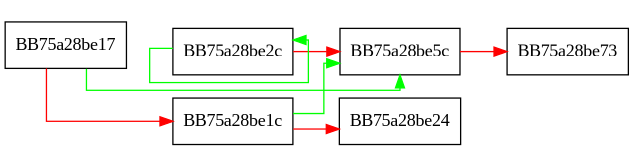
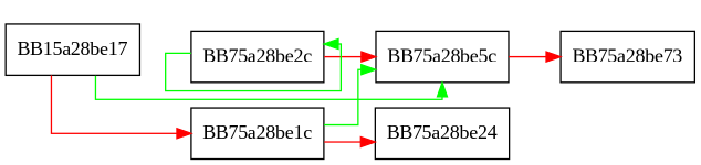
  digraph {
    fontname="Liberation Serif"
    rankdir=LR
    splines=ortho
    node [fontname="Liberation Serif" shape=box]
    edge [color=red fontname="Liberation Serif"]
-   BB75a28be17
+   BB75a28be17 [label=BB15a28be17]
    BB75a28be5c
    BB75a28be1c
    BB75a28be73
    BB75a28be24
    BB75a28be2c
    BB75a28be17 -> BB75a28be5c [color=green]
    BB75a28be17 -> BB75a28be1c
    BB75a28be5c -> BB75a28be73
    BB75a28be1c -> BB75a28be5c [color=green]
    BB75a28be1c -> BB75a28be24
    BB75a28be2c -> BB75a28be5c
    BB75a28be2c -> BB75a28be2c [color=green]
  }
